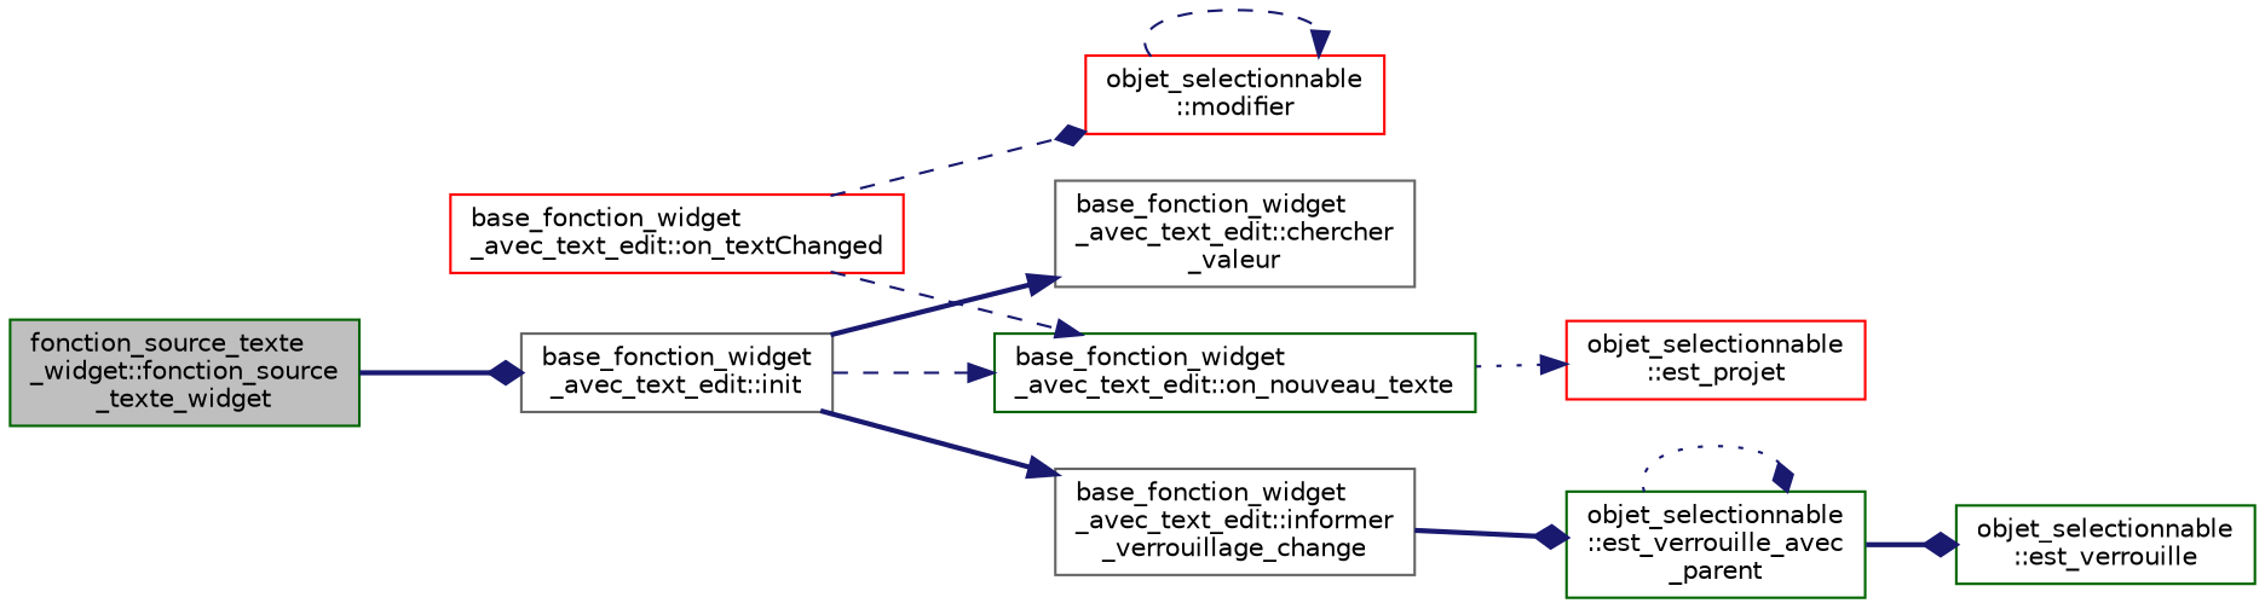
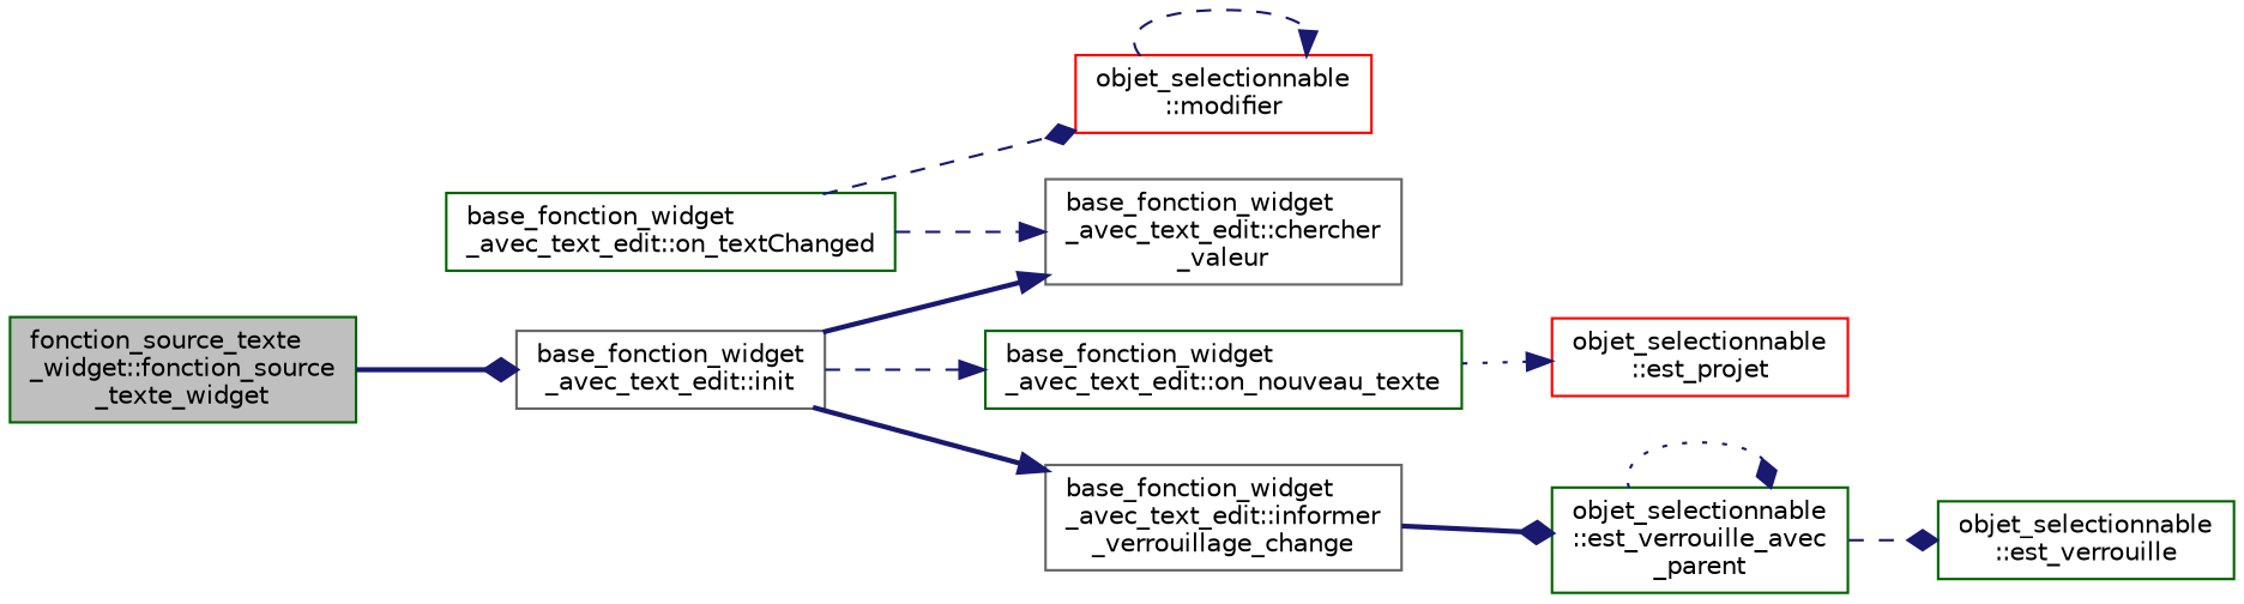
  digraph {
    rankdir=LR
    node [color=darkgreen fillcolor=white fontname=Helvetica fontsize=10 shape=record style=filled]
    edge [arrowhead=normal color=midnightblue fontname=Helvetica fontsize=10 labelfontname=Helvetica labelfontsize=10 style=bold]
    n1 [fillcolor=grey75 fontcolor=black height=0.2 label="fonction_source_texte\l_widget::fonction_source\l_texte_widget" width=0.4]
    n2 [color=gray40 height=0.2 label="base_fonction_widget\l_avec_text_edit::init" width=0.4]
    n3 [color=gray40 height=0.2 label="base_fonction_widget\l_avec_text_edit::chercher\l_valeur" width=0.4]
    n4 [color=gray40 height=0.2 label="base_fonction_widget\l_avec_text_edit::informer\l_verrouillage_change" width=0.4]
    n5 [height=0.2 label="base_fonction_widget\l_avec_text_edit::on_nouveau_texte" width=0.4]
-   n6 [color=red height=0.2 label="base_fonction_widget\l_avec_text_edit::on_textChanged" width=0.4]
+   n6 [height=0.2 label="base_fonction_widget\l_avec_text_edit::on_textChanged" width=0.4]
    n7 [color=red height=0.2 label="objet_selectionnable\l::modifier" width=0.4]
    n8 [height=0.2 label="objet_selectionnable\l::est_verrouille_avec\l_parent" width=0.4]
    n9 [color=red height=0.2 label="objet_selectionnable\l::est_projet" width=0.4]
    n10 [height=0.2 label="objet_selectionnable\l::est_verrouille" width=0.4]
    n1 -> n2 [arrowhead=diamond]
    n2 -> n3
    n2 -> n4
    n2 -> n5 [style=dashed]
    n4 -> n8 [arrowhead=diamond]
    n5 -> n9 [style=dotted]
-   n6 -> n5 [style=dashed]
+   n6 -> n3 [style=dashed]
    n6 -> n7 [arrowhead=diamond style=dashed]
    n7 -> n7 [style=dashed]
    n8 -> n8 [arrowhead=diamond style=dotted]
-   n8 -> n10 [arrowhead=diamond]
+   n8 -> n10 [arrowhead=diamond style=dashed]
  }
